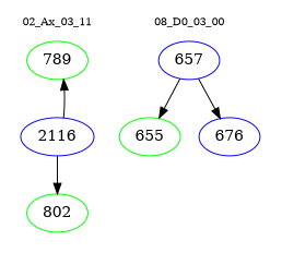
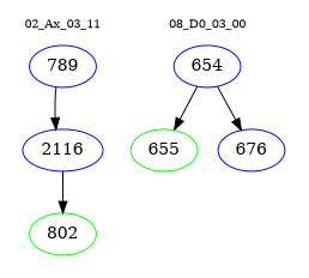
  digraph {
    node [color=blue]
    edge [color=black]
-   n1 [color=green label=789]
+   n1 [label=789]
    n2 [label=2116]
    n3 [color=green label=802]
-   n4 [label=657]
+   n4 [label=654]
    n5 [color=green label=655]
    n6 [label=676]
    subgraph cluster_1 {
      color=white
      fontsize=10
      label="02_Ax_03_11"
      n1
      n2
      n3
    }
    subgraph cluster_2 {
      color=white
      fontsize=10
      label="08_D0_03_00"
      n4
      n5
      n6
    }
-   n2 -> n1
+   n1 -> n2
    n2 -> n3
    n4 -> n5
    n4 -> n6
  }
